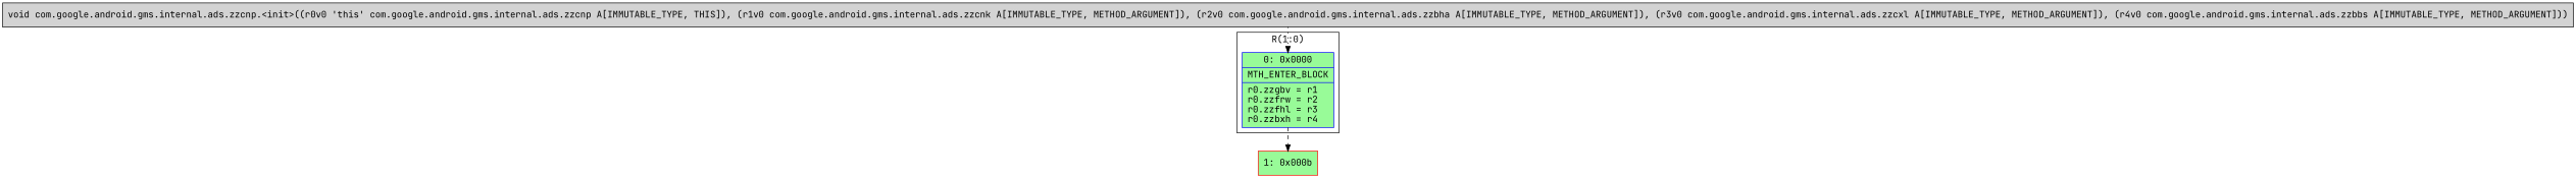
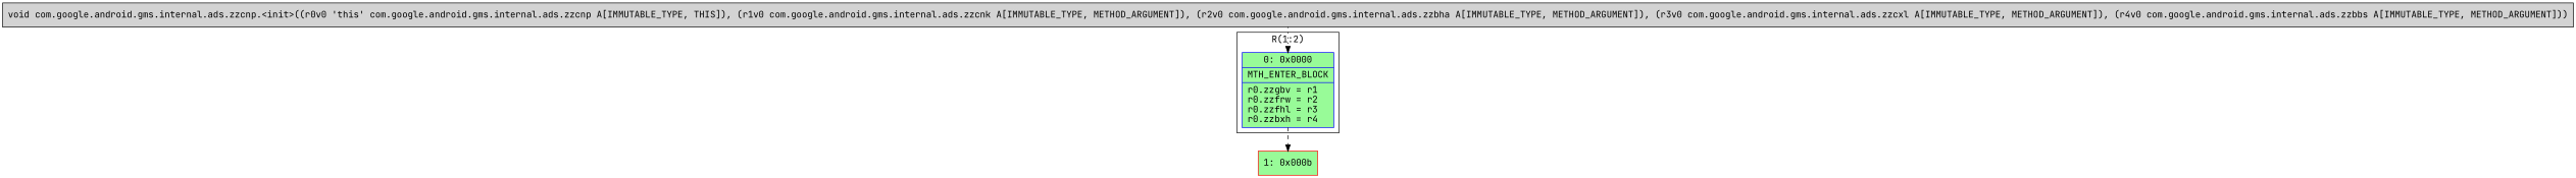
  digraph {
    fontname="JetBrains Mono"
    node [shape=record style=filled fillcolor=palegreen fontname="JetBrains Mono"]
    edge [fontname="JetBrains Mono"]
    n1 [color=blue label="{0\:\ 0x0000|MTH_ENTER_BLOCK\l|r0.zzgbv = r1\lr0.zzfrw = r2\lr0.zzfhl = r3\lr0.zzbxh = r4\l}"]
    n2 [color=red label="{1\:\ 0x000b}"]
    n3 [label="{void com.google.android.gms.internal.ads.zzcnp.\<init\>((r0v0 'this' com.google.android.gms.internal.ads.zzcnp A[IMMUTABLE_TYPE, THIS]), (r1v0 com.google.android.gms.internal.ads.zzcnk A[IMMUTABLE_TYPE, METHOD_ARGUMENT]), (r2v0 com.google.android.gms.internal.ads.zzbha A[IMMUTABLE_TYPE, METHOD_ARGUMENT]), (r3v0 com.google.android.gms.internal.ads.zzcxl A[IMMUTABLE_TYPE, METHOD_ARGUMENT]), (r4v0 com.google.android.gms.internal.ads.zzbbs A[IMMUTABLE_TYPE, METHOD_ARGUMENT])) }" fillcolor=lightgrey]
    subgraph cluster_1 {
-     label="R(1:0)"
+     label="R(1:2)"
      n1
    }
    n1 -> n2 [style=dashed]
    n3 -> n1 [style=dotted]
  }
